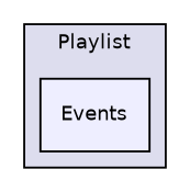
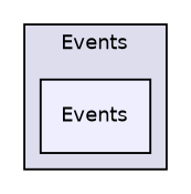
  digraph {
    compound=true
    n1 [fillcolor="#eeeeff" fontname=Helvetica fontsize=10 label=Events pencolor=black shape=box style=filled]
    subgraph cluster_1 {
      bgcolor="#ddddee"
      fontname=Helvetica
      fontsize=10
-     label=Playlist
+     label=Events
      pencolor=black
      n1
    }
  }
